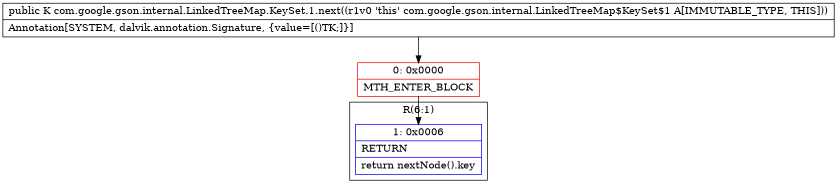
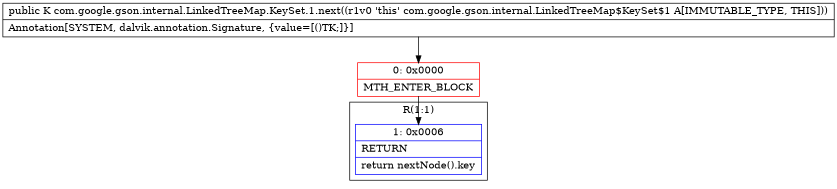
  digraph {
    node [shape=record]
    n1 [color=blue label="{1\:\ 0x0006|RETURN\l|return nextNode().key\l}"]
    n2 [color=red label="{0\:\ 0x0000|MTH_ENTER_BLOCK\l}"]
    n3 [label="{public K com.google.gson.internal.LinkedTreeMap.KeySet.1.next((r1v0 'this' com.google.gson.internal.LinkedTreeMap$KeySet$1 A[IMMUTABLE_TYPE, THIS]))  | Annotation[SYSTEM, dalvik.annotation.Signature, \{value=[()TK;]\}]\l}"]
    subgraph cluster_1 {
-     label="R(6:1)"
+     label="R(1:1)"
      n1
    }
    n2 -> n1
    n3 -> n2
  }
